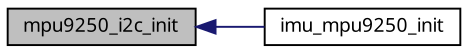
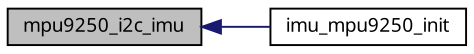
  digraph {
    rankdir=LR
    fontname="Noto Sans"
    node [color=black fontname="Noto Sans" fontsize=10 shape=record style=filled]
-   n1 [fillcolor=grey75 fontcolor=black height=0.2 label=mpu9250_i2c_init width=0.4]
+   n1 [fillcolor=grey75 fontcolor=black height=0.2 label=mpu9250_i2c_imu width=0.4]
    n2 [fillcolor=white height=0.2 label=imu_mpu9250_init width=0.4]
    n1 -> n2 [color=midnightblue dir=back fontname="Noto Sans" fontsize=10 labelfontname=FreeSans labelfontsize=10 style=solid]
  }
